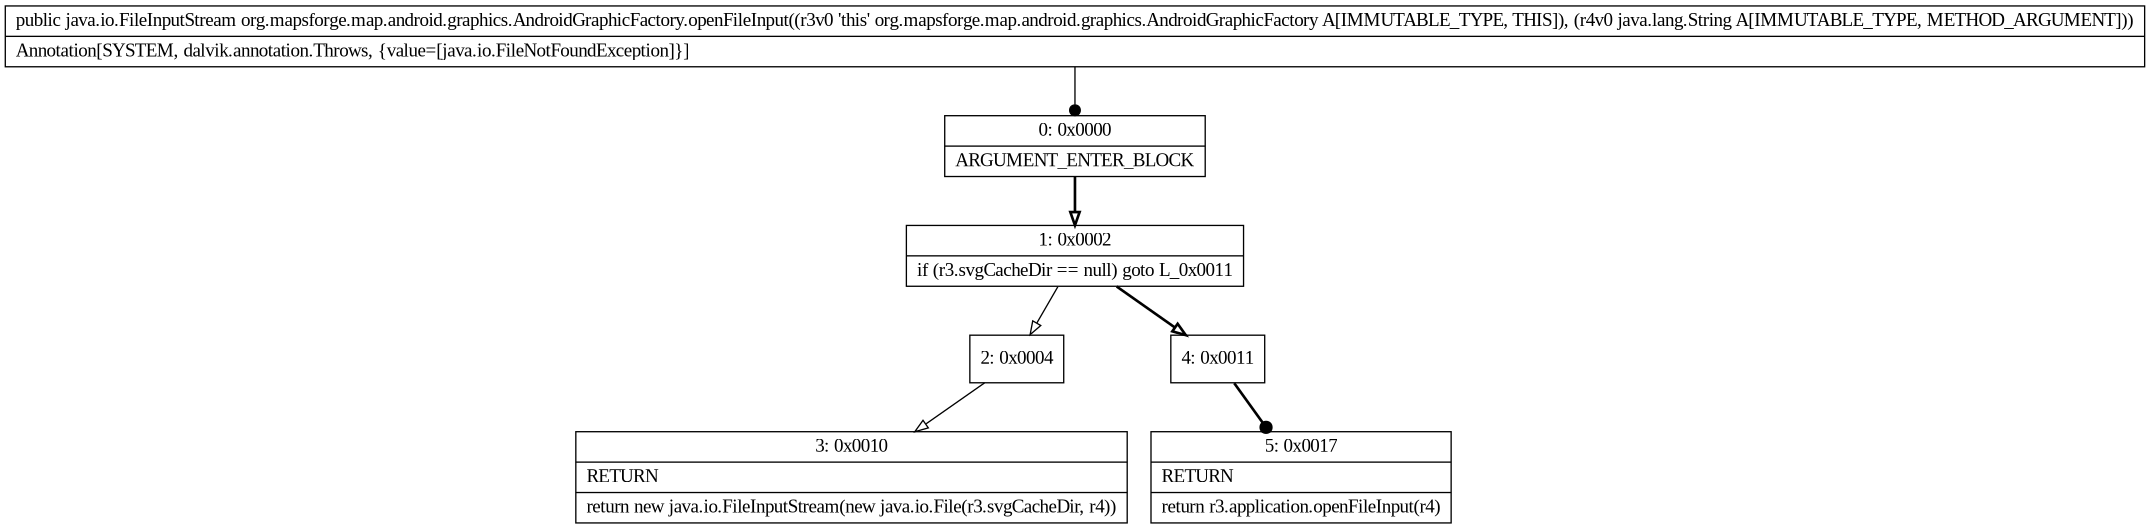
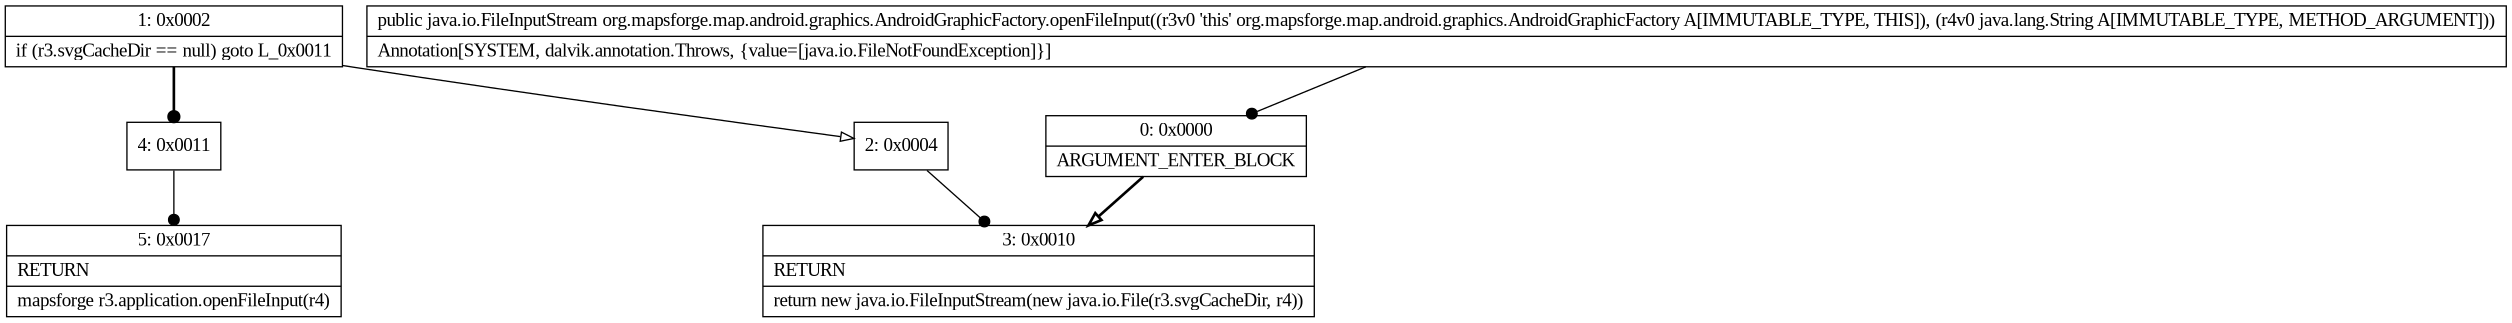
  digraph {
    fontname="Liberation Serif"
    node [fontname="Liberation Serif" shape=record]
    edge [arrowhead=onormal fontname="Liberation Serif" style=solid]
    n1 [label="{0\:\ 0x0000|ARGUMENT_ENTER_BLOCK\l}"]
    n2 [label="{1\:\ 0x0002|if (r3.svgCacheDir == null) goto L_0x0011\l}"]
    n3 [label="{2\:\ 0x0004}"]
    n4 [label="{4\:\ 0x0011}"]
    n5 [label="{3\:\ 0x0010|RETURN\l|return new java.io.FileInputStream(new java.io.File(r3.svgCacheDir, r4))\l}"]
-   n6 [label="{5\:\ 0x0017|RETURN\l|return r3.application.openFileInput(r4)\l}"]
+   n6 [label="{5\:\ 0x0017|RETURN\l|mapsforge r3.application.openFileInput(r4)\l}"]
    n7 [label="{public java.io.FileInputStream org.mapsforge.map.android.graphics.AndroidGraphicFactory.openFileInput((r3v0 'this' org.mapsforge.map.android.graphics.AndroidGraphicFactory A[IMMUTABLE_TYPE, THIS]), (r4v0 java.lang.String A[IMMUTABLE_TYPE, METHOD_ARGUMENT]))  | Annotation[SYSTEM, dalvik.annotation.Throws, \{value=[java.io.FileNotFoundException]\}]\l}"]
-   n1 -> n2 [style=bold]
+   n1 -> n5 [style=bold]
    n2 -> n3
-   n2 -> n4 [style=bold]
-   n3 -> n5
-   n4 -> n6 [arrowhead=dot style=bold]
+   n2 -> n4 [arrowhead=dot style=bold]
+   n3 -> n5 [arrowhead=dot]
+   n4 -> n6 [arrowhead=dot]
    n7 -> n1 [arrowhead=dot]
  }
